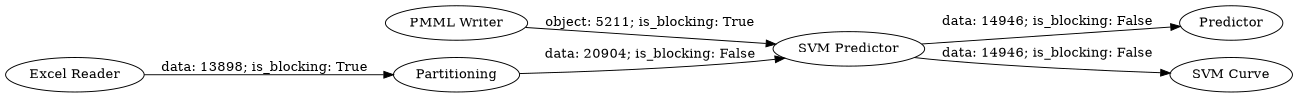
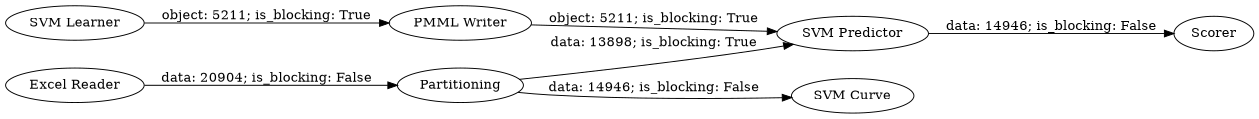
  digraph {
    rankdir=LR
-   n1 [label=Predictor]
+   n1 [label=Scorer]
    n2 [label="SVM Predictor"]
    n3 [label="SVM Curve"]
+   n4 [label="SVM Learner"]
    n5 [label="PMML Writer"]
    n6 [label=Partitioning]
    n7 [label="Excel Reader"]
    n2 -> n1 [label="data: 14946; is_blocking: False"]
-   n2 -> n3 [label="data: 14946; is_blocking: False"]
+   n6 -> n3 [label="data: 14946; is_blocking: False"]
+   n4 -> n5 [label="object: 5211; is_blocking: True"]
    n5 -> n2 [label="object: 5211; is_blocking: True"]
-   n6 -> n2 [label="data: 20904; is_blocking: False"]
-   n7 -> n6 [label="data: 13898; is_blocking: True"]
+   n6 -> n2 [label="data: 13898; is_blocking: True"]
+   n7 -> n6 [label="data: 20904; is_blocking: False"]
  }
